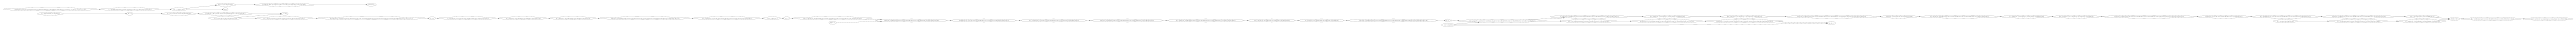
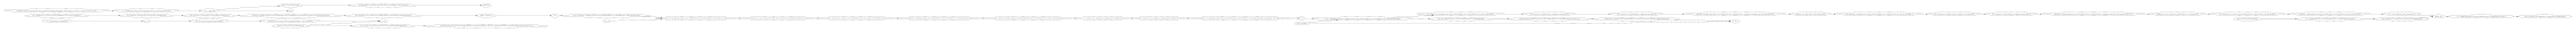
  digraph {
    fontname="Liberation Serif"
    rankdir=LR
    node [fontname="Liberation Serif"]
    edge [fontname="Liberation Serif"]
    "r21 := @parameter0: java.lang.String[]"
    "b0 = 10"
    "$r0 = new java.util.concurrent.ArrayBlockingQueue"
    "specialinvoke $r0.<java.util.concurrent.ArrayBlockingQueue: void <init>(int)>(20)"
    "r1 = $r0"
    "$r2 = new java.util.concurrent.ThreadPoolExecutor"
    "$r3 = <java.util.concurrent.TimeUnit: java.util.concurrent.TimeUnit MILLISECONDS>"
    "specialinvoke $r2.<java.util.concurrent.ThreadPoolExecutor: void <init>(int,int,long,java.util.concurrent.TimeUnit,java.util.concurrent.BlockingQueue)>(10, 10, 30L, $r3, r1)"
-   "r4 = $r2"
    "$i1 = virtualinvoke r4.<java.util.concurrent.ThreadPoolExecutor: int getCorePoolSize()>()"
    "$r5 = staticinvoke <java.lang.Integer: java.lang.Integer valueOf(int)>($i1)"
    "$r6 = staticinvoke <java.lang.Integer: java.lang.Integer valueOf(int)>(10)"
    "staticinvoke <jsr166tests.jtreg.util.concurrent.ThreadPoolExecutor.CoreThreadTimeOut: void equal(java.lang.Object,java.lang.Object)>($r5, $r6)"
    "$z0 = virtualinvoke r4.<java.util.concurrent.ThreadPoolExecutor: boolean allowsCoreThreadTimeOut()>()"
    "if $z0 != 0 goto $z3 = 0"
    "$z3 = 1"
    "goto [?= staticinvoke <jsr166tests.jtreg.util.concurrent.ThreadPoolExecutor.CoreThreadTimeOut: void check(boolean)>($z3)]"
    "$z3 = 0"
    "staticinvoke <jsr166tests.jtreg.util.concurrent.ThreadPoolExecutor.CoreThreadTimeOut: void check(boolean)>($z3)"
    "virtualinvoke r4.<java.util.concurrent.ThreadPoolExecutor: void allowCoreThreadTimeOut(boolean)>(1)"
    "$z1 = virtualinvoke r4.<java.util.concurrent.ThreadPoolExecutor: boolean allowsCoreThreadTimeOut()>()"
    "staticinvoke <jsr166tests.jtreg.util.concurrent.ThreadPoolExecutor.CoreThreadTimeOut: void check(boolean)>($z1)"
    "$i2 = staticinvoke <jsr166tests.jtreg.util.concurrent.ThreadPoolExecutor.CoreThreadTimeOut: int countExecutorThreads()>()"
    "$r7 = staticinvoke <java.lang.Integer: java.lang.Integer valueOf(int)>($i2)"
    "$r8 = staticinvoke <java.lang.Integer: java.lang.Integer valueOf(int)>(0)"
    "staticinvoke <jsr166tests.jtreg.util.concurrent.ThreadPoolExecutor.CoreThreadTimeOut: void equal(java.lang.Object,java.lang.Object)>($r7, $r8)"
    n27 [label="i5 = 0"]
    "if i8 >= 10 goto $i3 = staticinvoke <jsr166tests.jtreg.util.concurrent.ThreadPoolExecutor.CoreThreadTimeOut: int countExecutorThreads()>()"
    "$r19 = new jsr166tests.jtreg.util.concurrent.ThreadPoolExecutor.CoreThreadTimeOut$1"
    "$i3 = staticinvoke <jsr166tests.jtreg.util.concurrent.ThreadPoolExecutor.CoreThreadTimeOut: int countExecutorThreads()>()"
    "specialinvoke $r19.<jsr166tests.jtreg.util.concurrent.ThreadPoolExecutor.CoreThreadTimeOut$1: void <init>()>()"
    "$r9 = staticinvoke <java.lang.Integer: java.lang.Integer valueOf(int)>($i3)"
    "virtualinvoke r4.<java.util.concurrent.ThreadPoolExecutor: java.util.concurrent.Future submit(java.lang.Runnable)>($r19)"
    "i8 = i8 + 1"
    "goto [?= (branch)]"
    "$r10 = staticinvoke <java.lang.Integer: java.lang.Integer valueOf(int)>(10)"
    "staticinvoke <jsr166tests.jtreg.util.concurrent.ThreadPoolExecutor.CoreThreadTimeOut: void equal(java.lang.Object,java.lang.Object)>($r9, $r10)"
    "staticinvoke <java.lang.Thread: void sleep(long)>(500L)"
    "$i4 = staticinvoke <jsr166tests.jtreg.util.concurrent.ThreadPoolExecutor.CoreThreadTimeOut: int countExecutorThreads()>()"
    "$r11 = staticinvoke <java.lang.Integer: java.lang.Integer valueOf(int)>($i4)"
    "$r12 = staticinvoke <java.lang.Integer: java.lang.Integer valueOf(int)>(0)"
    "staticinvoke <jsr166tests.jtreg.util.concurrent.ThreadPoolExecutor.CoreThreadTimeOut: void equal(java.lang.Object,java.lang.Object)>($r11, $r12)"
    "virtualinvoke r4.<java.util.concurrent.ThreadPoolExecutor: void shutdown()>()"
    "$z2 = virtualinvoke r4.<java.util.concurrent.ThreadPoolExecutor: boolean allowsCoreThreadTimeOut()>()"
    "staticinvoke <jsr166tests.jtreg.util.concurrent.ThreadPoolExecutor.CoreThreadTimeOut: void check(boolean)>($z2)"
    "$r14 = <java.lang.System: java.io.PrintStream out>"
    "$r13[0] = $r15"
    "$r13 = newarray (java.lang.Object)[2]"
    "$i5 = <jsr166tests.jtreg.util.concurrent.ThreadPoolExecutor.CoreThreadTimeOut: int passed>"
    "$r15 = staticinvoke <java.lang.Integer: java.lang.Integer valueOf(int)>($i5)"
    "$i6 = <jsr166tests.jtreg.util.concurrent.ThreadPoolExecutor.CoreThreadTimeOut: int failed>"
    "$r16 = staticinvoke <java.lang.Integer: java.lang.Integer valueOf(int)>($i6)"
    "virtualinvoke $r14.<java.io.PrintStream: java.io.PrintStream printf(java.lang.String,java.lang.Object[])>(\"%nPassed = %d, failed = %d%n%n\", $r13)"
    "$i7 = <jsr166tests.jtreg.util.concurrent.ThreadPoolExecutor.CoreThreadTimeOut: int failed>"
    "if $i7 <= 0 goto return"
    "$r18 = new java.lang.Exception"
    n57 [label=printf]
    "specialinvoke $r18.<java.lang.Exception: void <init>(java.lang.String)>(\"Some tests failed\")"
    "throw $r18"
    "r21 := @parameter0: java.lang.String[]" -> "b0 = 10"
    "b0 = 10" -> "$r0 = new java.util.concurrent.ArrayBlockingQueue"
    "$r0 = new java.util.concurrent.ArrayBlockingQueue" -> "specialinvoke $r0.<java.util.concurrent.ArrayBlockingQueue: void <init>(int)>(20)"
    "specialinvoke $r0.<java.util.concurrent.ArrayBlockingQueue: void <init>(int)>(20)" -> "r1 = $r0"
    "$r2 = new java.util.concurrent.ThreadPoolExecutor" -> "r1 = $r0"
    "$r2 = new java.util.concurrent.ThreadPoolExecutor" -> "$r3 = <java.util.concurrent.TimeUnit: java.util.concurrent.TimeUnit MILLISECONDS>"
    "$r3 = <java.util.concurrent.TimeUnit: java.util.concurrent.TimeUnit MILLISECONDS>" -> "specialinvoke $r2.<java.util.concurrent.ThreadPoolExecutor: void <init>(int,int,long,java.util.concurrent.TimeUnit,java.util.concurrent.BlockingQueue)>(10, 10, 30L, $r3, r1)"
-   "specialinvoke $r2.<java.util.concurrent.ThreadPoolExecutor: void <init>(int,int,long,java.util.concurrent.TimeUnit,java.util.concurrent.BlockingQueue)>(10, 10, 30L, $r3, r1)" -> "r4 = $r2"
-   "r4 = $r2" -> "$i1 = virtualinvoke r4.<java.util.concurrent.ThreadPoolExecutor: int getCorePoolSize()>()"
    "$i1 = virtualinvoke r4.<java.util.concurrent.ThreadPoolExecutor: int getCorePoolSize()>()" -> "$r5 = staticinvoke <java.lang.Integer: java.lang.Integer valueOf(int)>($i1)"
    "$r5 = staticinvoke <java.lang.Integer: java.lang.Integer valueOf(int)>($i1)" -> "$r6 = staticinvoke <java.lang.Integer: java.lang.Integer valueOf(int)>(10)"
    "$r6 = staticinvoke <java.lang.Integer: java.lang.Integer valueOf(int)>(10)" -> "staticinvoke <jsr166tests.jtreg.util.concurrent.ThreadPoolExecutor.CoreThreadTimeOut: void equal(java.lang.Object,java.lang.Object)>($r5, $r6)"
    "staticinvoke <jsr166tests.jtreg.util.concurrent.ThreadPoolExecutor.CoreThreadTimeOut: void equal(java.lang.Object,java.lang.Object)>($r5, $r6)" -> "$z0 = virtualinvoke r4.<java.util.concurrent.ThreadPoolExecutor: boolean allowsCoreThreadTimeOut()>()"
    "$z0 = virtualinvoke r4.<java.util.concurrent.ThreadPoolExecutor: boolean allowsCoreThreadTimeOut()>()" -> "if $z0 != 0 goto $z3 = 0"
    "if $z0 != 0 goto $z3 = 0" -> "$z3 = 1"
    "$z3 = 1" -> "goto [?= staticinvoke <jsr166tests.jtreg.util.concurrent.ThreadPoolExecutor.CoreThreadTimeOut: void check(boolean)>($z3)]"
    "goto [?= staticinvoke <jsr166tests.jtreg.util.concurrent.ThreadPoolExecutor.CoreThreadTimeOut: void check(boolean)>($z3)]" -> "staticinvoke <jsr166tests.jtreg.util.concurrent.ThreadPoolExecutor.CoreThreadTimeOut: void check(boolean)>($z3)"
    "$z3 = 0" -> "staticinvoke <jsr166tests.jtreg.util.concurrent.ThreadPoolExecutor.CoreThreadTimeOut: void check(boolean)>($z3)"
    "staticinvoke <jsr166tests.jtreg.util.concurrent.ThreadPoolExecutor.CoreThreadTimeOut: void check(boolean)>($z3)" -> "virtualinvoke r4.<java.util.concurrent.ThreadPoolExecutor: void allowCoreThreadTimeOut(boolean)>(1)"
    "virtualinvoke r4.<java.util.concurrent.ThreadPoolExecutor: void allowCoreThreadTimeOut(boolean)>(1)" -> "$z1 = virtualinvoke r4.<java.util.concurrent.ThreadPoolExecutor: boolean allowsCoreThreadTimeOut()>()"
    "$z1 = virtualinvoke r4.<java.util.concurrent.ThreadPoolExecutor: boolean allowsCoreThreadTimeOut()>()" -> "staticinvoke <jsr166tests.jtreg.util.concurrent.ThreadPoolExecutor.CoreThreadTimeOut: void check(boolean)>($z1)"
    "staticinvoke <jsr166tests.jtreg.util.concurrent.ThreadPoolExecutor.CoreThreadTimeOut: void check(boolean)>($z1)" -> "$i2 = staticinvoke <jsr166tests.jtreg.util.concurrent.ThreadPoolExecutor.CoreThreadTimeOut: int countExecutorThreads()>()"
    "$i2 = staticinvoke <jsr166tests.jtreg.util.concurrent.ThreadPoolExecutor.CoreThreadTimeOut: int countExecutorThreads()>()" -> "$r7 = staticinvoke <java.lang.Integer: java.lang.Integer valueOf(int)>($i2)"
    "$r7 = staticinvoke <java.lang.Integer: java.lang.Integer valueOf(int)>($i2)" -> "$r8 = staticinvoke <java.lang.Integer: java.lang.Integer valueOf(int)>(0)"
    "$r8 = staticinvoke <java.lang.Integer: java.lang.Integer valueOf(int)>(0)" -> "staticinvoke <jsr166tests.jtreg.util.concurrent.ThreadPoolExecutor.CoreThreadTimeOut: void equal(java.lang.Object,java.lang.Object)>($r7, $r8)"
    "staticinvoke <jsr166tests.jtreg.util.concurrent.ThreadPoolExecutor.CoreThreadTimeOut: void equal(java.lang.Object,java.lang.Object)>($r7, $r8)" -> n27
    n27 -> "if i8 >= 10 goto $i3 = staticinvoke <jsr166tests.jtreg.util.concurrent.ThreadPoolExecutor.CoreThreadTimeOut: int countExecutorThreads()>()"
    "if i8 >= 10 goto $i3 = staticinvoke <jsr166tests.jtreg.util.concurrent.ThreadPoolExecutor.CoreThreadTimeOut: int countExecutorThreads()>()" -> "$r19 = new jsr166tests.jtreg.util.concurrent.ThreadPoolExecutor.CoreThreadTimeOut$1"
    "if i8 >= 10 goto $i3 = staticinvoke <jsr166tests.jtreg.util.concurrent.ThreadPoolExecutor.CoreThreadTimeOut: int countExecutorThreads()>()" -> "$i3 = staticinvoke <jsr166tests.jtreg.util.concurrent.ThreadPoolExecutor.CoreThreadTimeOut: int countExecutorThreads()>()"
    "$r19 = new jsr166tests.jtreg.util.concurrent.ThreadPoolExecutor.CoreThreadTimeOut$1" -> "specialinvoke $r19.<jsr166tests.jtreg.util.concurrent.ThreadPoolExecutor.CoreThreadTimeOut$1: void <init>()>()"
    "$i3 = staticinvoke <jsr166tests.jtreg.util.concurrent.ThreadPoolExecutor.CoreThreadTimeOut: int countExecutorThreads()>()" -> "$r9 = staticinvoke <java.lang.Integer: java.lang.Integer valueOf(int)>($i3)"
    "specialinvoke $r19.<jsr166tests.jtreg.util.concurrent.ThreadPoolExecutor.CoreThreadTimeOut$1: void <init>()>()" -> "virtualinvoke r4.<java.util.concurrent.ThreadPoolExecutor: java.util.concurrent.Future submit(java.lang.Runnable)>($r19)"
    "$r9 = staticinvoke <java.lang.Integer: java.lang.Integer valueOf(int)>($i3)" -> "$r10 = staticinvoke <java.lang.Integer: java.lang.Integer valueOf(int)>(10)"
    "virtualinvoke r4.<java.util.concurrent.ThreadPoolExecutor: java.util.concurrent.Future submit(java.lang.Runnable)>($r19)" -> "i8 = i8 + 1"
    "goto [?= (branch)]" -> "if i8 >= 10 goto $i3 = staticinvoke <jsr166tests.jtreg.util.concurrent.ThreadPoolExecutor.CoreThreadTimeOut: int countExecutorThreads()>()"
    "goto [?= (branch)]" -> "i8 = i8 + 1"
    "$r10 = staticinvoke <java.lang.Integer: java.lang.Integer valueOf(int)>(10)" -> "staticinvoke <jsr166tests.jtreg.util.concurrent.ThreadPoolExecutor.CoreThreadTimeOut: void equal(java.lang.Object,java.lang.Object)>($r9, $r10)"
    "staticinvoke <jsr166tests.jtreg.util.concurrent.ThreadPoolExecutor.CoreThreadTimeOut: void equal(java.lang.Object,java.lang.Object)>($r9, $r10)" -> "staticinvoke <java.lang.Thread: void sleep(long)>(500L)"
    "staticinvoke <java.lang.Thread: void sleep(long)>(500L)" -> "$i4 = staticinvoke <jsr166tests.jtreg.util.concurrent.ThreadPoolExecutor.CoreThreadTimeOut: int countExecutorThreads()>()"
    "$i4 = staticinvoke <jsr166tests.jtreg.util.concurrent.ThreadPoolExecutor.CoreThreadTimeOut: int countExecutorThreads()>()" -> "$r11 = staticinvoke <java.lang.Integer: java.lang.Integer valueOf(int)>($i4)"
    "$r11 = staticinvoke <java.lang.Integer: java.lang.Integer valueOf(int)>($i4)" -> "$r12 = staticinvoke <java.lang.Integer: java.lang.Integer valueOf(int)>(0)"
    "$r12 = staticinvoke <java.lang.Integer: java.lang.Integer valueOf(int)>(0)" -> "staticinvoke <jsr166tests.jtreg.util.concurrent.ThreadPoolExecutor.CoreThreadTimeOut: void equal(java.lang.Object,java.lang.Object)>($r11, $r12)"
    "staticinvoke <jsr166tests.jtreg.util.concurrent.ThreadPoolExecutor.CoreThreadTimeOut: void equal(java.lang.Object,java.lang.Object)>($r11, $r12)" -> "virtualinvoke r4.<java.util.concurrent.ThreadPoolExecutor: void shutdown()>()"
    "virtualinvoke r4.<java.util.concurrent.ThreadPoolExecutor: void shutdown()>()" -> "$z2 = virtualinvoke r4.<java.util.concurrent.ThreadPoolExecutor: boolean allowsCoreThreadTimeOut()>()"
    "$z2 = virtualinvoke r4.<java.util.concurrent.ThreadPoolExecutor: boolean allowsCoreThreadTimeOut()>()" -> "staticinvoke <jsr166tests.jtreg.util.concurrent.ThreadPoolExecutor.CoreThreadTimeOut: void check(boolean)>($z2)"
    "staticinvoke <jsr166tests.jtreg.util.concurrent.ThreadPoolExecutor.CoreThreadTimeOut: void check(boolean)>($z2)" -> "$r14 = <java.lang.System: java.io.PrintStream out>"
    "$r14 = <java.lang.System: java.io.PrintStream out>" -> "$r13[0] = $r15"
    "$r13[0] = $r15" -> "$i6 = <jsr166tests.jtreg.util.concurrent.ThreadPoolExecutor.CoreThreadTimeOut: int failed>"
    "$r13 = newarray (java.lang.Object)[2]" -> "$i5 = <jsr166tests.jtreg.util.concurrent.ThreadPoolExecutor.CoreThreadTimeOut: int passed>"
    "$i5 = <jsr166tests.jtreg.util.concurrent.ThreadPoolExecutor.CoreThreadTimeOut: int passed>" -> "$r15 = staticinvoke <java.lang.Integer: java.lang.Integer valueOf(int)>($i5)"
    "$r15 = staticinvoke <java.lang.Integer: java.lang.Integer valueOf(int)>($i5)" -> "$r13[0] = $r15"
    "$i6 = <jsr166tests.jtreg.util.concurrent.ThreadPoolExecutor.CoreThreadTimeOut: int failed>" -> "$r16 = staticinvoke <java.lang.Integer: java.lang.Integer valueOf(int)>($i6)"
    "virtualinvoke $r14.<java.io.PrintStream: java.io.PrintStream printf(java.lang.String,java.lang.Object[])>(\"%nPassed = %d, failed = %d%n%n\", $r13)" -> "$i7 = <jsr166tests.jtreg.util.concurrent.ThreadPoolExecutor.CoreThreadTimeOut: int failed>"
    "$i7 = <jsr166tests.jtreg.util.concurrent.ThreadPoolExecutor.CoreThreadTimeOut: int failed>" -> "if $i7 <= 0 goto return"
    "if $i7 <= 0 goto return" -> "$r18 = new java.lang.Exception"
    "if $i7 <= 0 goto return" -> n57
    "$r18 = new java.lang.Exception" -> "specialinvoke $r18.<java.lang.Exception: void <init>(java.lang.String)>(\"Some tests failed\")"
    "specialinvoke $r18.<java.lang.Exception: void <init>(java.lang.String)>(\"Some tests failed\")" -> "throw $r18"
  }
